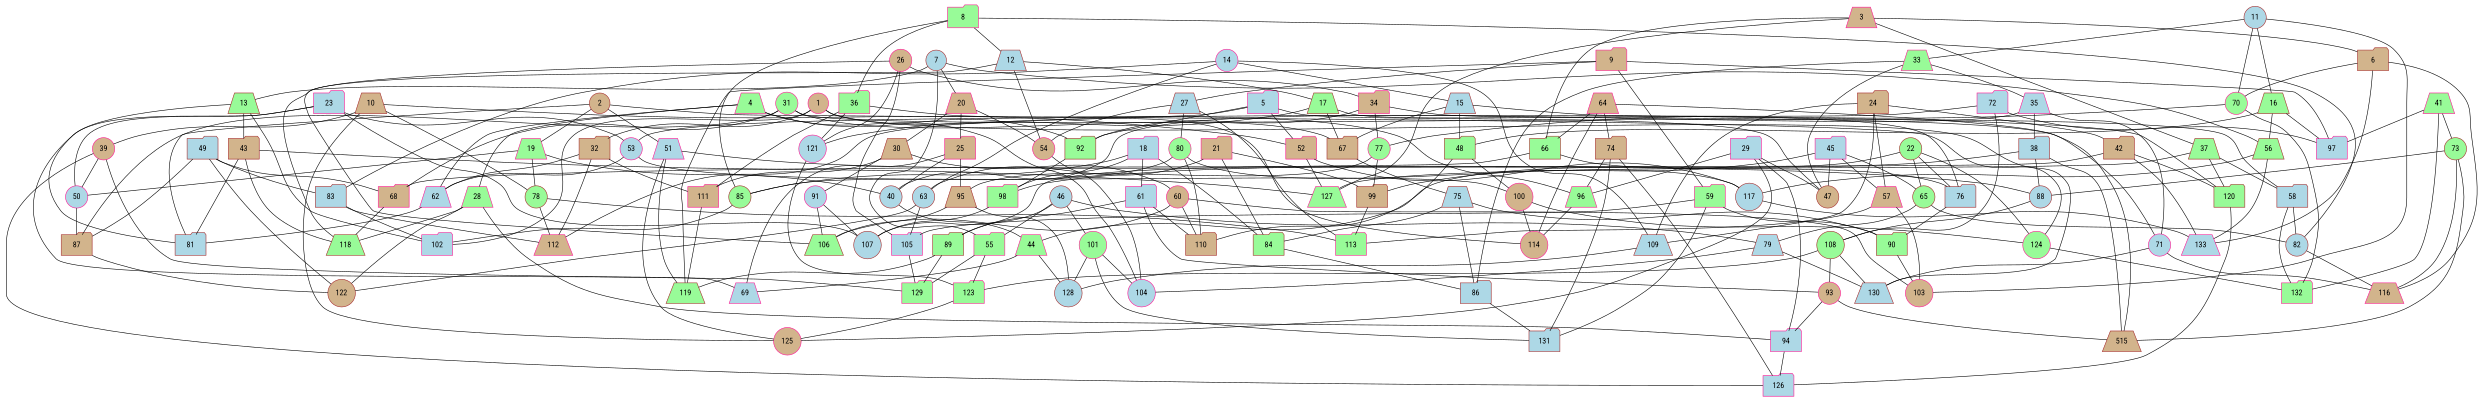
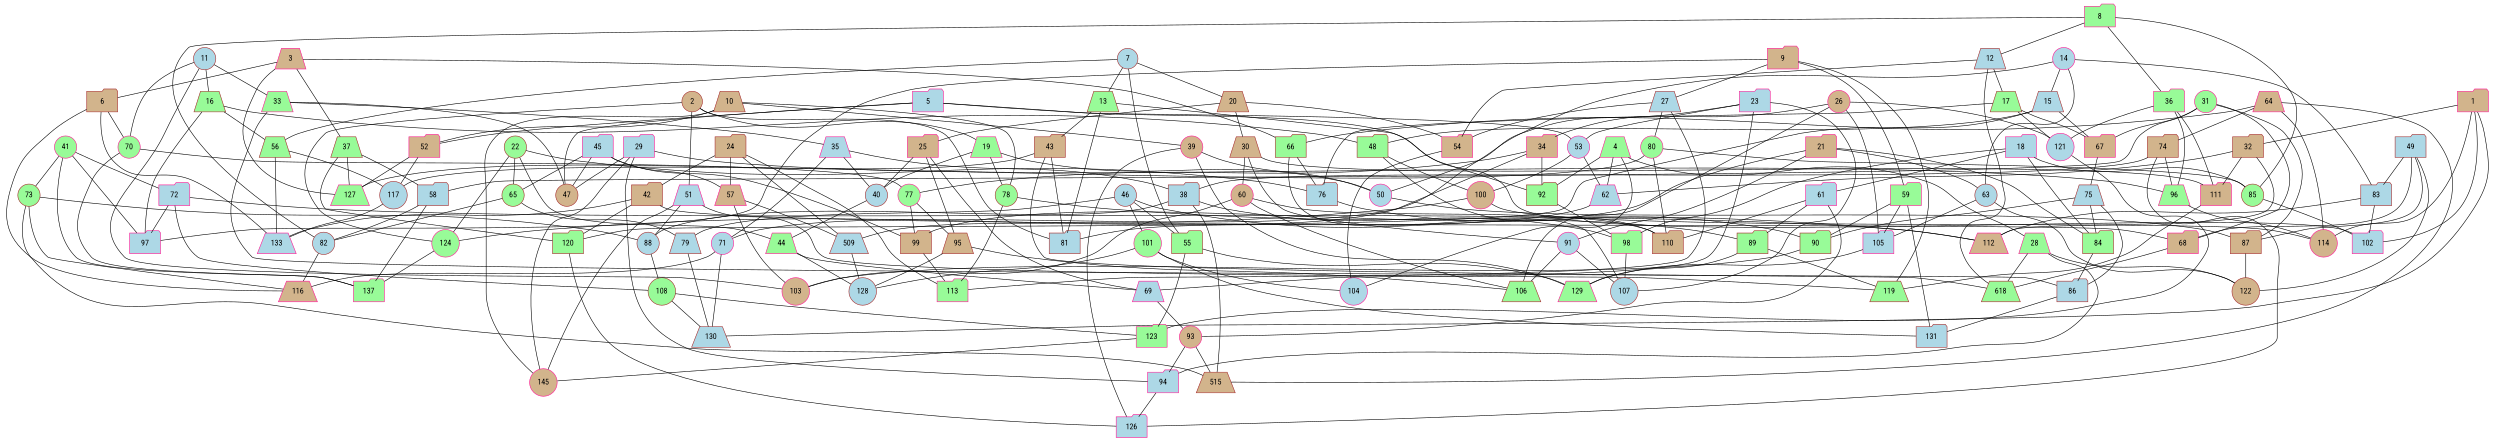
  graph {
    fontname="Roboto Condensed"
    node [color=deeppink fillcolor=lightblue fontname="Roboto Condensed" shape=folder style=filled]
    edge [fontname="Roboto Condensed"]
-   1 [fillcolor=tan shape=circle]
+   1 [fillcolor=tan]
    32 [color=brown fillcolor=tan]
    102
    114 [fillcolor=tan shape=circle]
    130 [color=brown shape=trapezium]
    62 [shape=trapezium]
    111 [fillcolor=tan]
    112 [fillcolor=tan shape=trapezium]
    2 [color=brown fillcolor=tan shape=circle]
    19 [fillcolor=palegreen shape=trapezium]
    51 [shape=trapezium]
    81 [color=brown]
    124 [fillcolor=palegreen shape=circle]
    78 [color=brown fillcolor=palegreen shape=circle]
    40 [color=brown shape=circle]
    50 [shape=circle]
    119 [color=brown fillcolor=palegreen shape=trapezium]
-   125 [fillcolor=tan shape=circle]
+   125 [fillcolor=tan shape=circle label=145]
    88 [color=brown shape=circle]
-   132 [fillcolor=palegreen]
+   132 [fillcolor=palegreen label=137]
    3 [fillcolor=tan shape=trapezium]
    6 [color=brown fillcolor=tan]
    37 [color=brown fillcolor=palegreen shape=trapezium]
    66 [color=brown fillcolor=palegreen]
    127 [fillcolor=palegreen shape=trapezium]
    70 [fillcolor=palegreen shape=circle]
    116 [fillcolor=tan shape=trapezium]
    133 [shape=trapezium]
    120 [color=brown fillcolor=palegreen]
    58 [color=brown]
    76 [color=brown]
    107 [color=brown shape=circle]
    4 [fillcolor=palegreen shape=trapezium]
    28 [fillcolor=palegreen shape=trapezium]
    92 [color=brown fillcolor=palegreen]
    104 [shape=circle]
-   118 [color=brown fillcolor=palegreen shape=trapezium]
+   118 [color=brown fillcolor=palegreen shape=trapezium label=618]
    94
    122 [color=brown fillcolor=tan shape=circle]
    98 [fillcolor=palegreen]
    5
    47 [color=brown fillcolor=tan shape=circle]
    52 [fillcolor=tan]
    53 [shape=circle]
    117 [color=brown shape=circle]
    100 [fillcolor=tan shape=circle]
    77 [fillcolor=palegreen shape=circle]
    7 [color=brown shape=circle]
    13 [color=brown fillcolor=palegreen shape=trapezium]
-   20 [fillcolor=tan shape=trapezium]
-   55 [fillcolor=palegreen]
+   20 [color=brown fillcolor=tan shape=trapezium]
+   55 [color=brown fillcolor=palegreen]
    56 [color=brown fillcolor=palegreen shape=trapezium]
    43 [color=brown fillcolor=tan]
-   54 [fillcolor=tan shape=circle]
+   54 [fillcolor=tan]
    25 [fillcolor=tan]
    30 [color=brown fillcolor=tan shape=trapezium]
-   129 [fillcolor=palegreen]
+   129 [fillcolor=palegreen shape=trapezium]
    123 [fillcolor=palegreen]
    8 [fillcolor=palegreen]
    12 [color=brown shape=trapezium]
    36 [fillcolor=palegreen]
    82 [color=brown shape=circle]
    85 [color=brown fillcolor=palegreen shape=circle]
    17 [color=brown fillcolor=palegreen shape=trapezium]
    121 [shape=circle]
    96 [fillcolor=palegreen shape=trapezium]
    9 [fillcolor=tan]
    27 [color=brown shape=trapezium]
    59 [fillcolor=palegreen]
    97
    113 [fillcolor=palegreen]
    80 [fillcolor=palegreen shape=circle]
    105
    90 [color=brown fillcolor=palegreen]
    131 [color=brown]
    10 [color=brown fillcolor=tan shape=trapezium]
    39 [fillcolor=tan shape=circle]
    126
    11 [color=brown shape=circle]
    16 [color=brown fillcolor=palegreen shape=trapezium]
    33 [fillcolor=palegreen shape=trapezium]
    103 [fillcolor=tan shape=circle]
    48 [color=brown fillcolor=palegreen]
    35 [shape=trapezium]
    86 [color=brown]
-   67 [color=brown fillcolor=tan]
+   67 [fillcolor=tan]
    14 [shape=circle]
    15 [color=brown shape=trapezium]
    63 [color=brown shape=circle]
    83 [color=brown]
-   109 [color=brown shape=trapezium]
+   109 [color=brown shape=trapezium label=509]
    128 [color=brown shape=circle]
    110 [color=brown fillcolor=tan]
    75 [color=brown shape=trapezium]
    18
    61
    84 [color=brown fillcolor=palegreen]
    89 [color=brown fillcolor=palegreen]
    93 [fillcolor=tan shape=circle]
    44 [fillcolor=palegreen shape=trapezium]
    87 [color=brown fillcolor=tan]
    69 [shape=trapezium]
    95 [color=brown fillcolor=tan shape=trapezium]
    91 [shape=circle]
    60 [fillcolor=tan shape=circle]
    21 [fillcolor=tan]
    99 [color=brown fillcolor=tan]
    106 [color=brown fillcolor=palegreen shape=trapezium]
    22 [color=brown fillcolor=palegreen shape=circle]
    65 [color=brown fillcolor=palegreen shape=circle]
    79 [color=brown shape=trapezium]
    23
    24 [color=brown fillcolor=tan]
    42 [color=brown fillcolor=tan]
    57 [fillcolor=tan shape=trapezium]
    68 [fillcolor=tan]
    26 [fillcolor=tan shape=circle]
    34 [fillcolor=tan]
    71 [shape=circle]
    29
    31 [fillcolor=palegreen shape=circle]
    38 [color=brown]
    n123 [color=brown fillcolor=tan label=515 shape=trapezium]
    108 [color=brown fillcolor=palegreen shape=circle]
-   41 [fillcolor=palegreen shape=trapezium]
+   41 [fillcolor=palegreen shape=circle]
    72
    73 [color=brown fillcolor=palegreen shape=circle]
    45
    46 [color=brown shape=circle]
    101 [fillcolor=palegreen shape=circle]
    49 [color=brown]
    64 [fillcolor=tan shape=trapezium]
    74 [color=brown fillcolor=tan]
    1 -- 32
    1 -- 102
    1 -- 114
    1 -- 130
    32 -- 62
    32 -- 111
    32 -- 112
    62 -- 81
    111 -- 119
    2 -- 19
    2 -- 51
    2 -- 81
    2 -- 124
    19 -- 78
    19 -- 40
    19 -- 50
    51 -- 119
    51 -- 125
    51 -- 88
    124 -- 132
    78 -- 112
    78 -- 113
    40 -- 44
    50 -- 87
    88 -- 108
    3 -- 6
    3 -- 37
    3 -- 66
    3 -- 127
    6 -- 70
    6 -- 116
    6 -- 133
    37 -- 127
    37 -- 120
    37 -- 58
    66 -- 76
    66 -- 107
    70 -- 132
    70 -- 77
    120 -- 126
    58 -- 132
    58 -- 82
    76 -- 90
    4 -- 62
    4 -- 28
    4 -- 92
    4 -- 104
    28 -- 118
    28 -- 94
    28 -- 122
    92 -- 98
    94 -- 126
    98 -- 107
    5 -- 92
    5 -- 47
    5 -- 52
    5 -- 53
    52 -- 127
    52 -- 117
    53 -- 62
    53 -- 100
    117 -- 133
    100 -- 114
    100 -- 124
    77 -- 95
    77 -- 99
    7 -- 13
    7 -- 20
    7 -- 55
    7 -- 56
    13 -- 102
    13 -- 81
    13 -- 43
    20 -- 54
    20 -- 25
    20 -- 30
    55 -- 129
    55 -- 123
    56 -- 133
    56 -- 117
    43 -- 81
    43 -- 127
    43 -- 118
    54 -- 104
    25 -- 40
    25 -- 69
    25 -- 95
    30 -- 111
    30 -- 91
    30 -- 60
    123 -- 125
    8 -- 12
    8 -- 36
    8 -- 82
    8 -- 85
    12 -- 118
    12 -- 54
    12 -- 17
    36 -- 111
    36 -- 121
    36 -- 96
    82 -- 116
    85 -- 102
    17 -- 76
    17 -- 121
    17 -- 67
    121 -- 123
    96 -- 114
    9 -- 119
    9 -- 27
    9 -- 59
    9 -- 97
    27 -- 54
    27 -- 113
    27 -- 80
    59 -- 105
    59 -- 90
    59 -- 131
    80 -- 117
    80 -- 85
    80 -- 110
    105 -- 129
    90 -- 103
    10 -- 78
    10 -- 125
    10 -- 52
    10 -- 39
    39 -- 50
    39 -- 129
    39 -- 126
    11 -- 70
    11 -- 16
    11 -- 33
    11 -- 103
    16 -- 56
    16 -- 97
    16 -- 48
    33 -- 47
    33 -- 35
    33 -- 86
    48 -- 100
    48 -- 110
    35 -- 40
    35 -- 71
    35 -- 38
    86 -- 131
    67 -- 75
    14 -- 15
    14 -- 63
    14 -- 83
    14 -- 109
    15 -- 120
    15 -- 48
    15 -- 67
    63 -- 122
    63 -- 105
    83 -- 102
    83 -- 112
    109 -- 128
    75 -- 90
    75 -- 86
    75 -- 84
    18 -- 98
    18 -- 85
    18 -- 61
    18 -- 84
    61 -- 110
    61 -- 89
    61 -- 93
    84 -- 86
    89 -- 119
    89 -- 129
    93 -- 94
    93 -- n123
    44 -- 128
    44 -- 69
    87 -- 122
-   108 -- 93
+   69 -- 93
    95 -- 128
    95 -- 106
    91 -- 107
    91 -- 106
    60 -- 103
    60 -- 110
    60 -- 106
    21 -- 63
    21 -- 84
+   21 -- 91
    21 -- 99
    99 -- 113
    22 -- 124
    22 -- 76
    22 -- 44
    22 -- 65
    65 -- 82
    65 -- 79
    79 -- 130
-   79 -- 104
    23 -- 50
    23 -- 107
    23 -- 53
    23 -- 69
    24 -- 113
    24 -- 109
    24 -- 42
    24 -- 57
    42 -- 133
    42 -- 120
    42 -- 68
    57 -- 103
    57 -- 109
    68 -- 118
    26 -- 121
    26 -- 105
    26 -- 106
    26 -- 34
    34 -- 92
    34 -- 77
    34 -- 71
    71 -- 130
    71 -- 116
    29 -- 125
    29 -- 94
    29 -- 47
    29 -- 96
    31 -- 58
    31 -- 67
    31 -- 87
    31 -- 68
    38 -- 88
    38 -- 98
    38 -- n123
    108 -- 130
    108 -- 123
    41 -- 132
    41 -- 97
+   41 -- 72
    41 -- 73
    72 -- 112
    72 -- 97
    72 -- 108
    73 -- 88
    73 -- 116
    73 -- n123
    45 -- 47
    45 -- 99
    45 -- 65
    45 -- 57
    46 -- 55
    46 -- 89
    46 -- 79
    46 -- 101
    101 -- 104
    101 -- 131
    101 -- 128
    49 -- 122
    49 -- 83
    49 -- 87
    49 -- 68
    64 -- 114
    64 -- 66
    64 -- n123
    64 -- 74
    74 -- 96
-   74 -- 131
+   74 -- 38
    74 -- 126
  }
